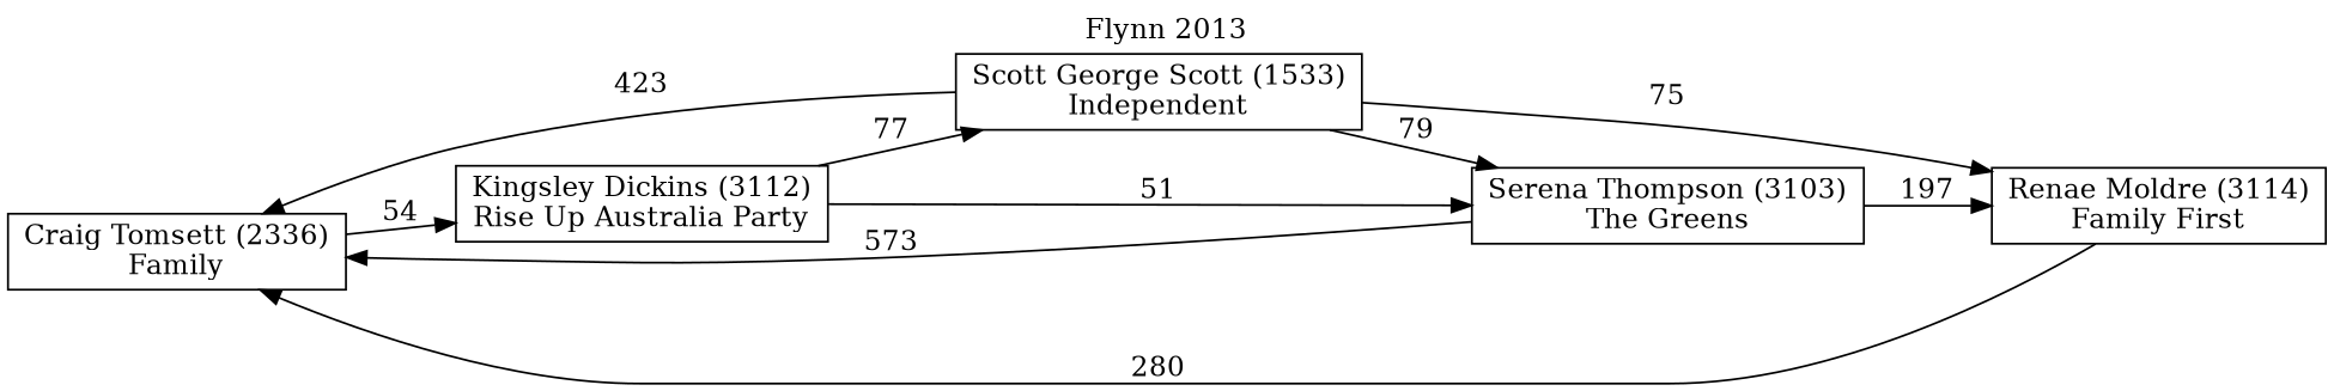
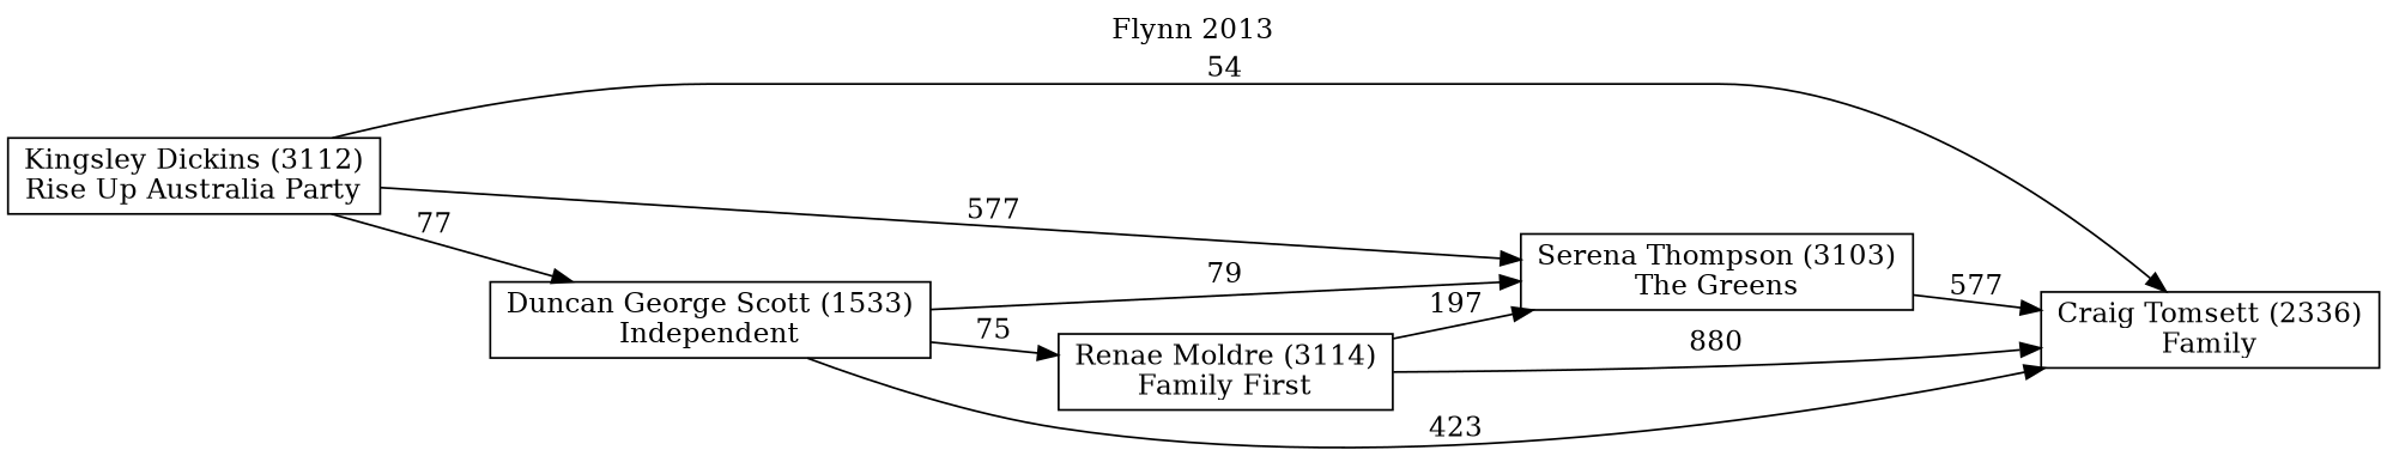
  digraph {
    label="Flynn 2013"
    labelloc=t
    mclimit=10
    rankdir=LR
    node [shape=box]
    n1 [label="Craig Tomsett (2336)\nFamily"]
    n2 [label="Serena Thompson (3103)\nThe Greens"]
    n3 [label="Renae Moldre (3114)\nFamily First"]
-   n4 [label="Scott George Scott (1533)\nIndependent"]
+   n4 [label="Duncan George Scott (1533)\nIndependent"]
    n5 [label="Kingsley Dickins (3112)\nRise Up Australia Party"]
-   n2 -> n1 [label=573]
-   n3 -> n1 [label=280]
-   n2 -> n3 [label=197]
+   n2 -> n1 [label=577]
+   n3 -> n1 [label=880]
+   n3 -> n2 [label=197]
    n4 -> n1 [label=423]
    n4 -> n2 [label=79]
    n4 -> n3 [label=75]
-   n1 -> n5 [label=54]
-   n5 -> n2 [label=51]
+   n5 -> n1 [label=54]
+   n5 -> n2 [label=577]
    n5 -> n4 [label=77]
  }
